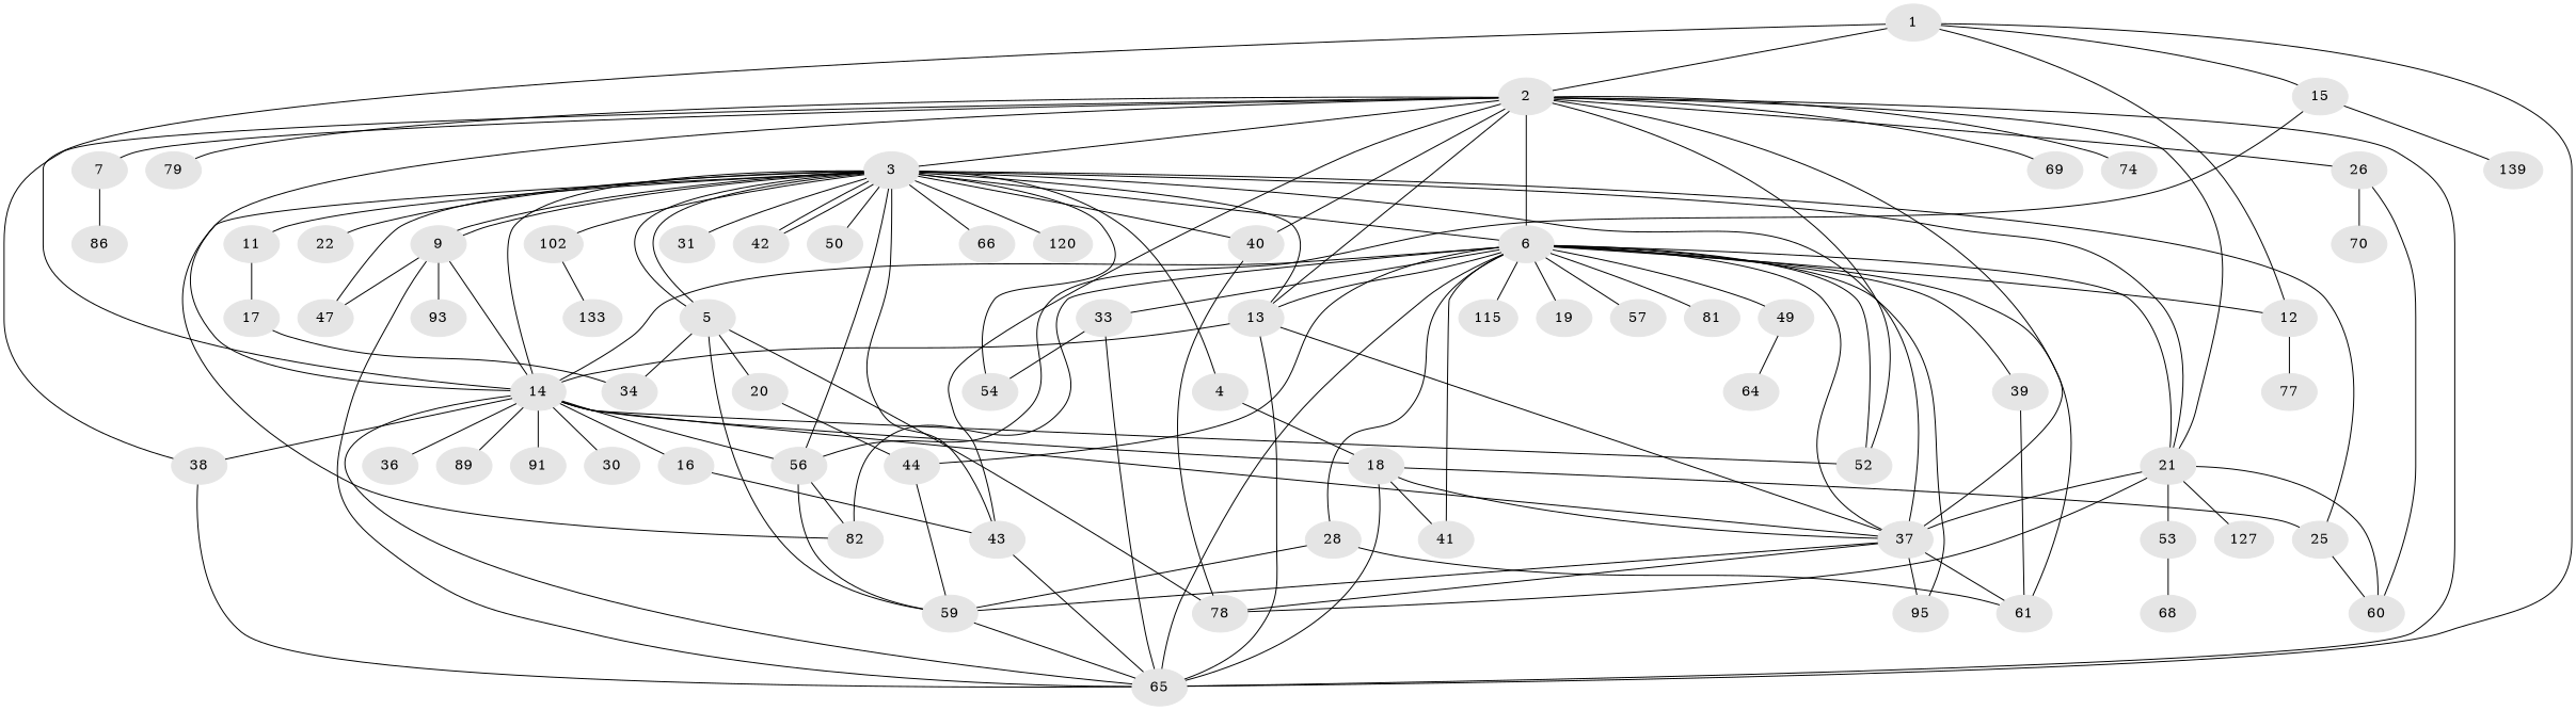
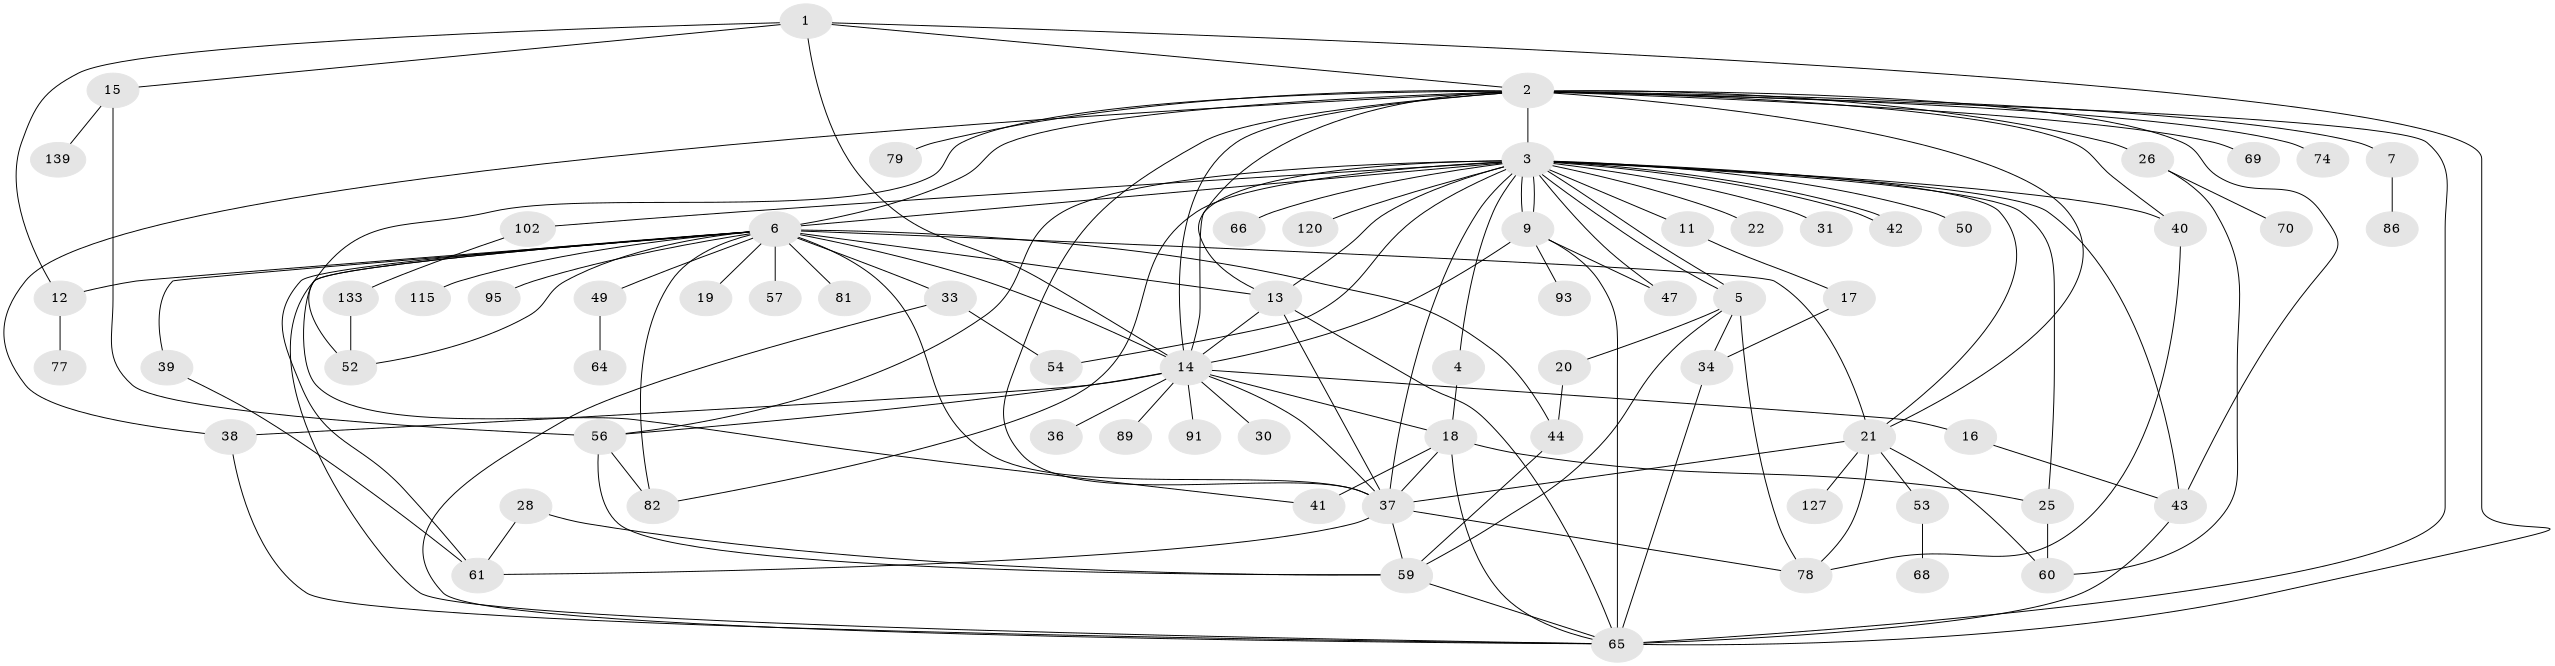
  graph {
    node [color=gray90 style=filled]
    1 [super="+46+129"]
    2 [super="+11+100+71+107+134+132+135+58+75"]
    12
    14 [super="+48+103+23"]
    15
    65 [super="+67"]
    3 [super="+99"]
    6 [super="+8"]
    7
    13 [super="+35+116"]
    21 [super="+55+96"]
    26 [super="+87"]
    37 [super="+51+73+110"]
    38 [super="+62"]
    40
    43 [super="+76+72+88"]
    52
    69
    74
    79
    77 [super="+136"]
    56 [super="+83"]
    18 [super="+45+27"]
    16 [super="+24+92"]
    30
    36
    89
    91
    139
    4
    5 [super="+108+117"]
    9
    n33 [label=11 super="+112"]
    22
    25
    31
    42
    47
    50
    54
    66
    82 [super="+118"]
    102
    n44 [label=120]
    19
    28
    33 [super="+128"]
    39
    41
    44 [super="+90"]
    49
    57
    61
    81 [super="+98"]
    115 [super="+120"]
    95
    86
    78 [super="+80"]
    53
    60 [super="+63"]
    127
    70
    59
    20
    34
    93
    17
    133
    64
    68
    1 -- 2
    1 -- 12
    1 -- 14 [weight=2]
    1 -- 15
    1 -- 65
    2 -- 14 [weight=2]
    2 -- 65 [weight=3]
    2 -- 3 [weight=2]
    2 -- 6 [weight=2]
    2 -- 7
    2 -- 13 [weight=3]
    2 -- 21 [weight=2]
    2 -- 26
    2 -- 37
    2 -- 38
    2 -- 40
    2 -- 43
    2 -- 52
    2 -- 69 [weight=2]
    2 -- 74
    2 -- 79
    12 -- 77
-   14 -- 65
+   34 -- 65
    14 -- 37
    14 -- 38
-   14 -- 52
+   133 -- 52
    14 -- 56
    14 -- 18 [weight=2]
    14 -- 16
    14 -- 30
    14 -- 36
    14 -- 89
    14 -- 91
    15 -- 56
    15 -- 139
    3 -- 14
    3 -- 6
    3 -- 13
    3 -- 21
    3 -- 37
    3 -- 40
    3 -- 43
    3 -- 56 [weight=2]
    3 -- 4
    3 -- 5
    3 -- 5
    3 -- 9
    3 -- 9
    3 -- n33
    3 -- 22
    3 -- 25
    3 -- 31
    3 -- 42
    3 -- 42
    3 -- 47
    3 -- 50
    3 -- 54
    3 -- 66
    3 -- 82
    3 -- 102
    3 -- n44
    6 -- 12
    6 -- 14 [weight=2]
    6 -- 65
    6 -- 13
    6 -- 21
    6 -- 37
    6 -- 52
    6 -- 82
    6 -- 19
-   6 -- 28
    6 -- 33
    6 -- 39
    6 -- 41
    6 -- 44
    6 -- 49
    6 -- 57
    6 -- 61
    6 -- 81
    6 -- 115
    6 -- 95
    7 -- 86
    13 -- 14
    13 -- 65
    13 -- 37
    21 -- 37 [weight=3]
    21 -- 78
    21 -- 53
    21 -- 60
    21 -- 127
    26 -- 60
    26 -- 70
    37 -- 61
-   37 -- 95
    37 -- 78
    37 -- 59
    38 -- 65
    40 -- 78
    43 -- 65
    56 -- 82
    56 -- 59
    18 -- 65
    18 -- 37
    18 -- 25
    18 -- 41 [weight=2]
    16 -- 43
    4 -- 18
    5 -- 78
    5 -- 59
    5 -- 20
    5 -- 34
    9 -- 14
    9 -- 65
    9 -- 47
    9 -- 93
    n33 -- 17
    25 -- 60
    102 -- 133
    28 -- 61
    28 -- 59
    33 -- 65
    33 -- 54
    39 -- 61
    44 -- 59
    49 -- 64
    53 -- 68
    59 -- 65
    20 -- 44
    17 -- 34
  }
